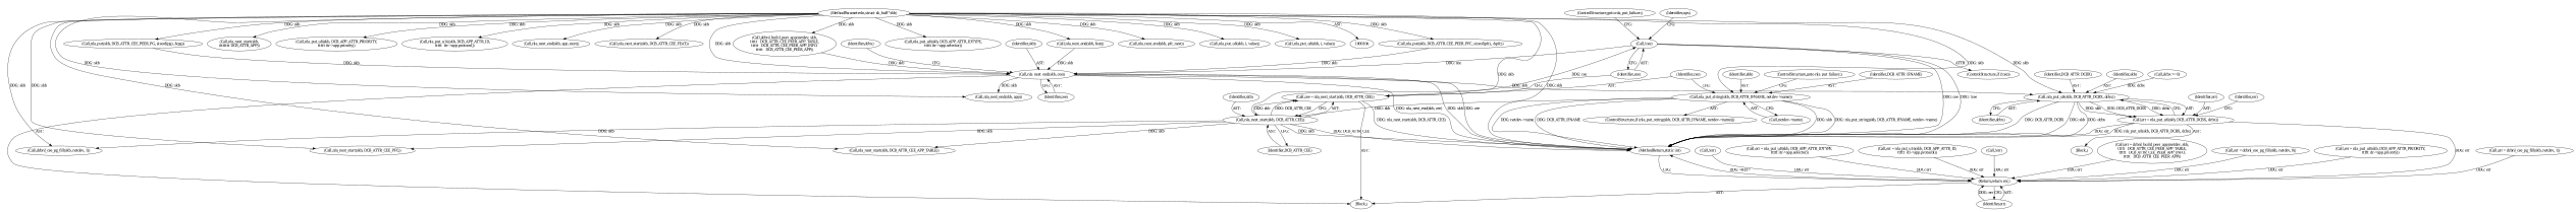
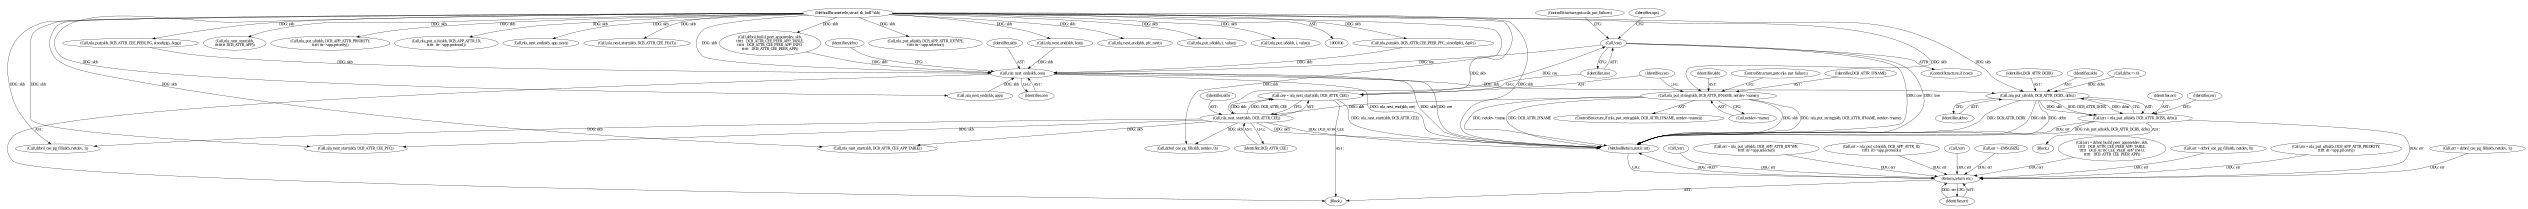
  digraph {
    fontname="PT Serif"
    node [fontname="PT Serif"]
    edge [fontname="PT Serif"]
    n1 [label="(Call,!cee)"]
    n2 [label="(Call,nla_nest_end(skb, cee))"]
    n3 [label="(Identifier,cee)"]
    n4 [label="(ControlStructure,if (!cee))"]
    n5 [label="(MethodReturn,static int)"]
    n6 [label="(Block,)"]
    n7 [label="(Call,nla_put_u8(skb, DCB_ATTR_DCBX, dcbx))"]
    n8 [label="(Identifier,cee)"]
    n9 [label="(Call,cee = nla_nest_start(skb, DCB_ATTR_CEE))"]
    n10 [label="(Return,return err;)"]
    n11 [label="(Call,nla_nest_start(skb, DCB_ATTR_CEE))"]
    n12 [label="(Call,nla_nest_start(skb, DCB_ATTR_CEE_APP_TABLE))"]
+   n13 [label="(Call,dcbnl_cee_pg_fill(skb, netdev, 0))"]
    n14 [label="(Call,dcbnl_cee_pg_fill(skb, netdev, 1))"]
    n15 [label="(Identifier,DCB_ATTR_CEE)"]
    n16 [label="(Call,nla_nest_start(skb, DCB_ATTR_CEE_PFC))"]
    n17 [label="(Call,nla_put_string(skb, DCB_ATTR_IFNAME, netdev->name))"]
    n18 [label="(Call,netdev->name)"]
    n19 [label="(ControlStructure,if (nla_put_string(skb, DCB_ATTR_IFNAME, netdev->name)))"]
    n20 [label="(MethodParameterIn,struct sk_buff *skb)"]
    n21 [label="(Call,nla_nest_start(skb,\n\t\t\t\t\t\t\t\t DCB_ATTR_APP))"]
    n22 [label="(Call,nla_put_u8(skb, DCB_APP_ATTR_PRIORITY,\n\t\t\t\t\t itr->app.priority))"]
    n23 [label="(Call,nla_put_u16(skb, DCB_APP_ATTR_ID,\n\t\t\t\t\t  itr->app.protocol))"]
    n24 [label="(Call,nla_nest_end(skb, feat))"]
    n25 [label="(Call,dcbnl_build_peer_app(netdev, skb,\n\t\t\t\t\t   DCB_ATTR_CEE_PEER_APP_TABLE,\n\t\t\t\t\t   DCB_ATTR_CEE_PEER_APP_INFO,\n\t\t\t\t\t   DCB_ATTR_CEE_PEER_APP))"]
    n26 [label="(Call,nla_nest_end(skb, app_nest))"]
    n27 [label="(Call,nla_nest_start(skb, DCB_ATTR_CEE_FEAT))"]
    n28 [label="(Call,nla_nest_end(skb, app))"]
    n29 [label="(Call,nla_put_u8(skb, DCB_APP_ATTR_IDTYPE,\n\t\t\t\t\t itr->app.selector))"]
    n30 [label="(Call,nla_put(skb, DCB_ATTR_CEE_PEER_PFC, sizeof(pfc), &pfc))"]
    n31 [label="(Call,nla_put(skb, DCB_ATTR_CEE_PEER_PG, sizeof(pg), &pg))"]
    n32 [label="(Call,nla_nest_end(skb, pfc_nest))"]
    n33 [label="(Call,nla_put_u8(skb, i, value))"]
    n34 [label="(Call,nla_put_u8(skb, i, value))"]
    1000106
    n36 [label="(Call,err = nla_put_u8(skb, DCB_ATTR_DCBX, dcbx))"]
    n37 [label="(Identifier,dcbx)"]
    n38 [label="(Block,)"]
    n39 [label="(Identifier,err)"]
    n40 [label="(Identifier,skb)"]
    n41 [label="(Identifier,skb)"]
    n42 [label="(Call,err = dcbnl_cee_pg_fill(skb, netdev, 1))"]
    n43 [label="(Identifier,dcbx)"]
    n44 [label="(Call,!err)"]
    n45 [label="(Identifier,cee)"]
    n46 [label="(Call,err = nla_put_u8(skb, DCB_APP_ATTR_IDTYPE,\n\t\t\t\t\t itr->app.selector))"]
    n47 [label="(Identifier,skb)"]
    n48 [label="(Call,err = nla_put_u16(skb, DCB_APP_ATTR_ID,\n\t\t\t\t\t  itr->app.protocol))"]
    n49 [label="(Identifier,err)"]
    n50 [label="(Identifier,ops)"]
    n51 [label="(Identifier,skb)"]
    n52 [label="(Call,!err)"]
    n53 [label="(Call,dcbx >= 0)"]
    n54 [label="(ControlStructure,goto nla_put_failure;)"]
+   n55 [label="(Call,err = -EMSGSIZE)"]
    n56 [label="(Identifier,DCB_ATTR_DCBX)"]
    n57 [label="(Call,err = dcbnl_build_peer_app(netdev, skb,\n\t\t\t\t\t   DCB_ATTR_CEE_PEER_APP_TABLE,\n\t\t\t\t\t   DCB_ATTR_CEE_PEER_APP_INFO,\n\t\t\t\t\t   DCB_ATTR_CEE_PEER_APP))"]
    n58 [label="(Identifier,err)"]
    n59 [label="(Identifier,DCB_ATTR_IFNAME)"]
    n60 [label="(ControlStructure,goto nla_put_failure;)"]
    n61 [label="(Call,err = dcbnl_cee_pg_fill(skb, netdev, 0))"]
    n62 [label="(Call,err = nla_put_u8(skb, DCB_APP_ATTR_PRIORITY,\n\t\t\t\t\t itr->app.priority))"]
    n1 -> n2 [label="DDG: cee"]
    n1 -> n3 [label="CFG: "]
    n1 -> n4 [label="ATTR: "]
    n1 -> n5 [label="DDG: cee"]
    n1 -> n5 [label="DDG: !cee"]
    n2 -> n5 [label="DDG: cee"]
    n2 -> n5 [label="DDG: nla_nest_end(skb, cee)"]
    n2 -> n5 [label="DDG: skb"]
    n2 -> n6 [label="AST: "]
    n2 -> n7 [label="DDG: skb"]
    n2 -> n8 [label="CFG: "]
    n3 -> n1 [label="AST: "]
    n3 -> n9 [label="CFG: "]
    n5 -> n10 [label="CFG: "]
    n7 -> n5 [label="DDG: DCB_ATTR_DCBX"]
    n7 -> n5 [label="DDG: skb"]
    n7 -> n5 [label="DDG: dcbx"]
    n7 -> n36 [label="AST: "]
    n7 -> n36 [label="DDG: skb"]
    n7 -> n36 [label="DDG: DCB_ATTR_DCBX"]
    n7 -> n36 [label="DDG: dcbx"]
    n7 -> n37 [label="CFG: "]
    n8 -> n2 [label="AST: "]
    n9 -> n1 [label="DDG: cee"]
    n9 -> n5 [label="DDG: nla_nest_start(skb, DCB_ATTR_CEE)"]
    n9 -> n6 [label="AST: "]
    n9 -> n11 [label="CFG: "]
    n10 -> n5 [label="DDG: <RET>"]
    n10 -> n6 [label="AST: "]
    n10 -> n39 [label="CFG: "]
    n11 -> n5 [label="DDG: DCB_ATTR_CEE"]
    n11 -> n5 [label="DDG: skb"]
    n11 -> n9 [label="AST: "]
    n11 -> n9 [label="DDG: skb"]
    n11 -> n9 [label="DDG: DCB_ATTR_CEE"]
    n11 -> n12 [label="DDG: skb"]
+   n11 -> n13 [label="DDG: skb"]
    n11 -> n14 [label="DDG: skb"]
    n11 -> n15 [label="CFG: "]
    n11 -> n16 [label="DDG: skb"]
    n15 -> n11 [label="AST: "]
    n17 -> n5 [label="DDG: DCB_ATTR_IFNAME"]
    n17 -> n5 [label="DDG: skb"]
    n17 -> n5 [label="DDG: nla_put_string(skb, DCB_ATTR_IFNAME, netdev->name)"]
    n17 -> n5 [label="DDG: netdev->name"]
    n17 -> n11 [label="DDG: skb"]
    n17 -> n18 [label="CFG: "]
    n17 -> n19 [label="AST: "]
    n18 -> n17 [label="AST: "]
    n20 -> n2 [label="DDG: skb"]
    n20 -> n5 [label="DDG: skb"]
    n20 -> n7 [label="DDG: skb"]
    n20 -> n11 [label="DDG: skb"]
    n20 -> n12 [label="DDG: skb"]
+   n20 -> n13 [label="DDG: skb"]
    n20 -> n14 [label="DDG: skb"]
    n20 -> n16 [label="DDG: skb"]
    n20 -> n17 [label="DDG: skb"]
    n20 -> n21 [label="DDG: skb"]
    n20 -> n22 [label="DDG: skb"]
    n20 -> n23 [label="DDG: skb"]
    n20 -> n24 [label="DDG: skb"]
    n20 -> n25 [label="DDG: skb"]
    n20 -> n26 [label="DDG: skb"]
    n20 -> n27 [label="DDG: skb"]
    n20 -> n28 [label="DDG: skb"]
    n20 -> n29 [label="DDG: skb"]
    n20 -> n30 [label="DDG: skb"]
    n20 -> n31 [label="DDG: skb"]
    n20 -> n32 [label="DDG: skb"]
    n20 -> n33 [label="DDG: skb"]
    n20 -> n34 [label="DDG: skb"]
    n20 -> 1000106 [label="AST: "]
    n24 -> n2 [label="DDG: skb"]
    n25 -> n2 [label="DDG: skb"]
-   n2 -> n28 [label="DDG: skb"]
+   n28 -> n2 [label="DDG: skb"]
    n30 -> n2 [label="DDG: skb"]
    n31 -> n2 [label="DDG: skb"]
    n36 -> n5 [label="DDG: err"]
    n36 -> n5 [label="DDG: nla_put_u8(skb, DCB_ATTR_DCBX, dcbx)"]
    n36 -> n7 [label="CFG: "]
    n36 -> n10 [label="DDG: err"]
    n36 -> n38 [label="AST: "]
    n37 -> n7 [label="AST: "]
    n39 -> n10 [label="AST: "]
    n39 -> n10 [label="DDG: err"]
    n40 -> n7 [label="AST: "]
    n41 -> n11 [label="AST: "]
    n42 -> n10 [label="DDG: err"]
    n43 -> n2 [label="CFG: "]
    n44 -> n10 [label="DDG: err"]
    n45 -> n9 [label="AST: "]
    n45 -> n17 [label="CFG: "]
    n46 -> n10 [label="DDG: err"]
    n47 -> n17 [label="AST: "]
    n48 -> n10 [label="DDG: err"]
    n49 -> n36 [label="AST: "]
    n50 -> n1 [label="CFG: "]
    n51 -> n2 [label="AST: "]
    n52 -> n10 [label="DDG: err"]
    n53 -> n7 [label="DDG: dcbx"]
    n54 -> n17 [label="CFG: "]
+   n55 -> n10 [label="DDG: err"]
    n56 -> n7 [label="AST: "]
    n57 -> n10 [label="DDG: err"]
    n58 -> n36 [label="CFG: "]
    n59 -> n17 [label="AST: "]
    n60 -> n1 [label="CFG: "]
    n61 -> n10 [label="DDG: err"]
    n62 -> n10 [label="DDG: err"]
  }
